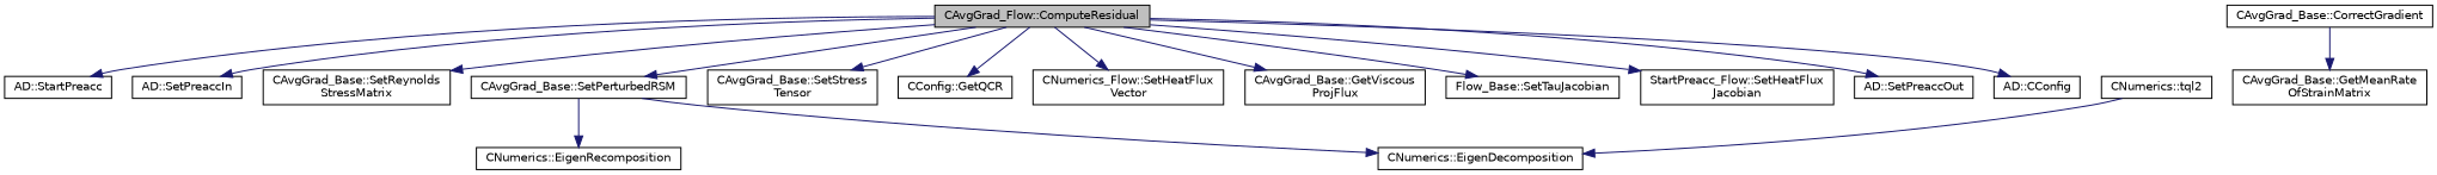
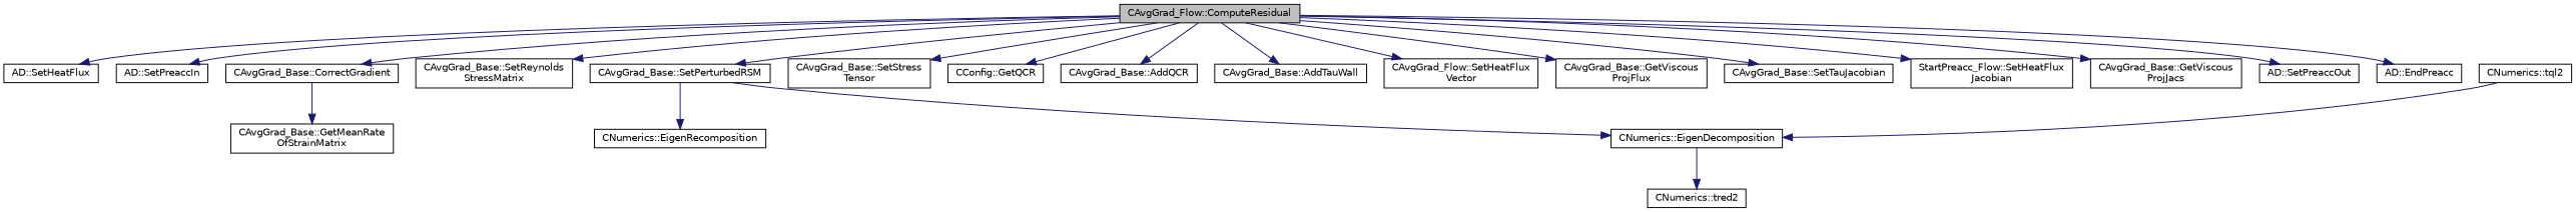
  digraph {
    rankdir=TB
    node [color=black fillcolor=white fontname=Helvetica fontsize=10 shape=record style=filled]
    edge [color=midnightblue fontname=Helvetica fontsize=10 labelfontname=Helvetica labelfontsize=10 style=solid]
    n1 [fillcolor=grey75 fontcolor=black height=0.2 label="CAvgGrad_Flow::ComputeResidual" width=0.4]
-   n2 [height=0.2 label="AD::StartPreacc" width=0.4]
+   n2 [height=0.2 label="AD::SetHeatFlux" width=0.4]
    n3 [height=0.2 label="AD::SetPreaccIn" width=0.4]
    n4 [height=0.2 label="CAvgGrad_Base::CorrectGradient" width=0.4]
    n5 [height=0.2 label="CAvgGrad_Base::SetReynolds\lStressMatrix" width=0.4]
    n6 [height=0.2 label="CAvgGrad_Base::SetPerturbedRSM" width=0.4]
    n7 [height=0.2 label="CAvgGrad_Base::SetStress\lTensor" width=0.4]
    n8 [height=0.2 label="CConfig::GetQCR" width=0.4]
-   n11 [height=0.2 label="CNumerics_Flow::SetHeatFlux\lVector" width=0.4]
+   n9 [height=0.2 label="CAvgGrad_Base::AddQCR" width=0.4]
+   n10 [height=0.2 label="CAvgGrad_Base::AddTauWall" width=0.4]
+   n11 [height=0.2 label="CAvgGrad_Flow::SetHeatFlux\lVector" width=0.4]
    n12 [height=0.2 label="CAvgGrad_Base::GetViscous\lProjFlux" width=0.4]
-   n13 [height=0.2 label="Flow_Base::SetTauJacobian" width=0.4]
+   n13 [height=0.2 label="CAvgGrad_Base::SetTauJacobian" width=0.4]
    n14 [height=0.2 label="StartPreacc_Flow::SetHeatFlux\lJacobian" width=0.4]
+   n15 [height=0.2 label="CAvgGrad_Base::GetViscous\lProjJacs" width=0.4]
    n16 [height=0.2 label="AD::SetPreaccOut" width=0.4]
-   n17 [height=0.2 label="AD::CConfig" width=0.4]
+   n17 [height=0.2 label="AD::EndPreacc" width=0.4]
    n18 [height=0.2 label="CAvgGrad_Base::GetMeanRate\lOfStrainMatrix" width=0.4]
    n19 [height=0.2 label="CNumerics::EigenDecomposition" width=0.4]
    n20 [height=0.2 label="CNumerics::EigenRecomposition" width=0.4]
+   n21 [height=0.2 label="CNumerics::tred2" width=0.4]
    n22 [height=0.2 label="CNumerics::tql2" width=0.4]
    n1 -> n2
    n1 -> n3
+   n1 -> n4
    n1 -> n5
    n1 -> n6
    n1 -> n7
    n1 -> n8
+   n1 -> n9
+   n1 -> n10
    n1 -> n11
    n1 -> n12
    n1 -> n13
    n1 -> n14
+   n1 -> n15
    n1 -> n16
    n1 -> n17
    n4 -> n18
    n6 -> n19
    n6 -> n20
+   n19 -> n21
    n22 -> n19
  }
